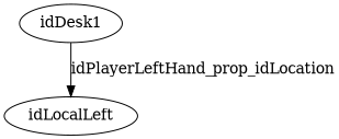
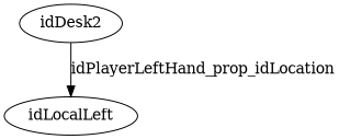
  strict digraph {
-   idDesk1 [node_type=entity_node root=root]
+   idDesk1 [node_type=entity_node root=root label=idDesk2]
    idLocalLeft
    idDesk1 -> idLocalLeft [edge_type=property label=idPlayerLeftHand_prop_idLocation]
  }
